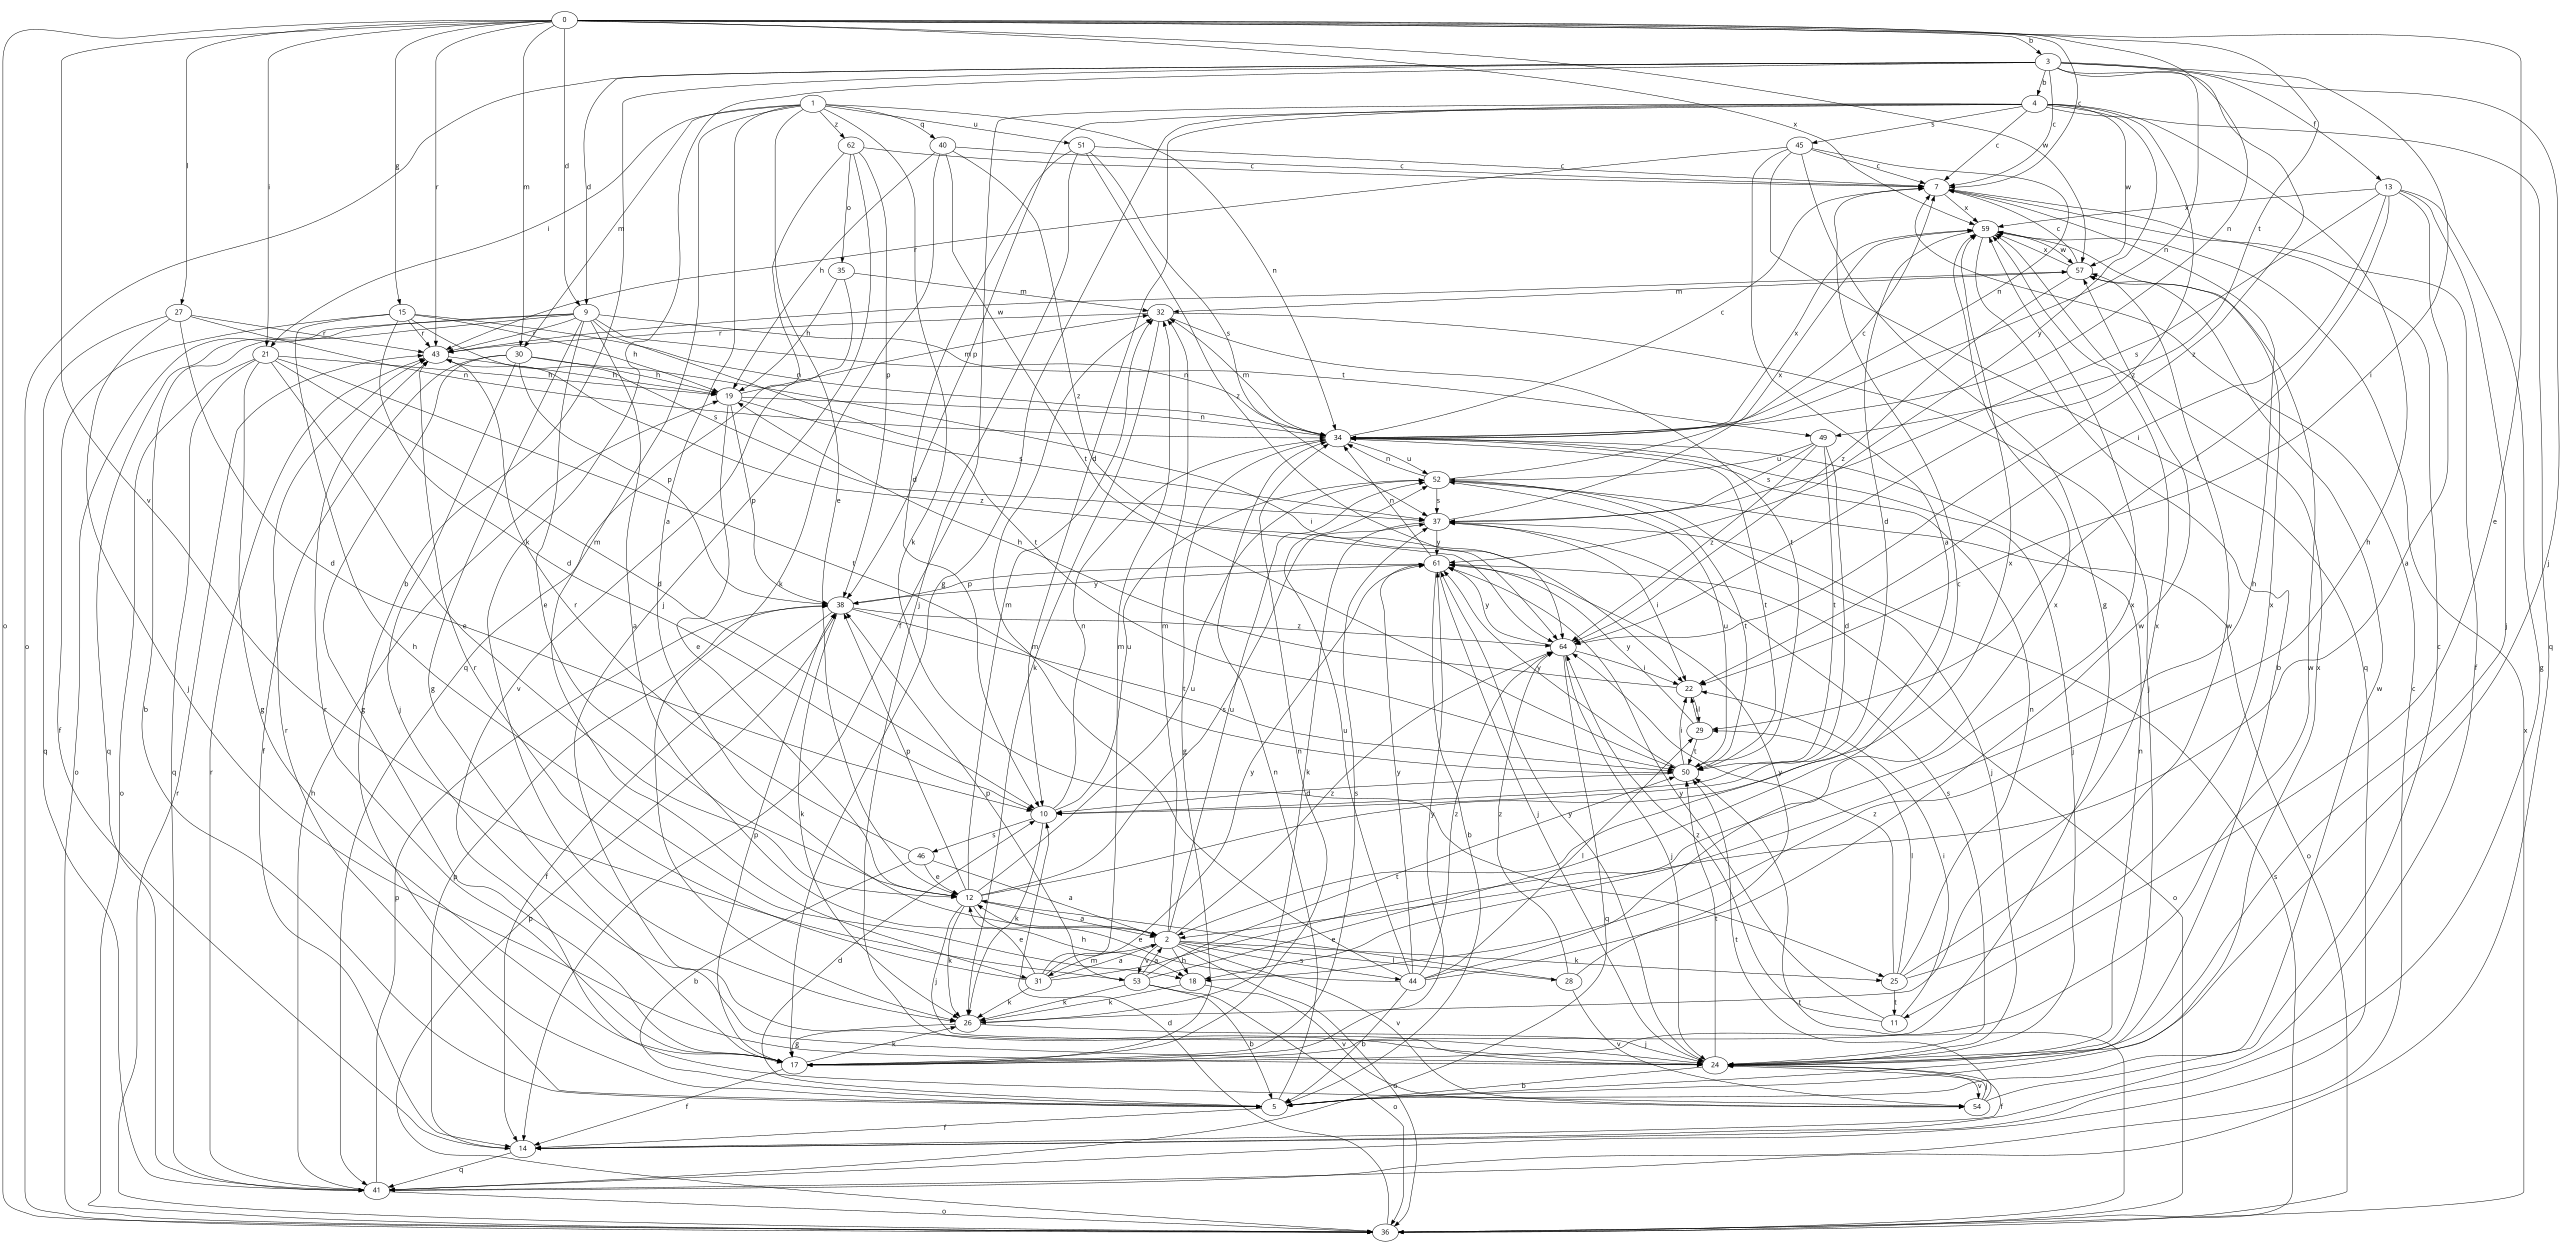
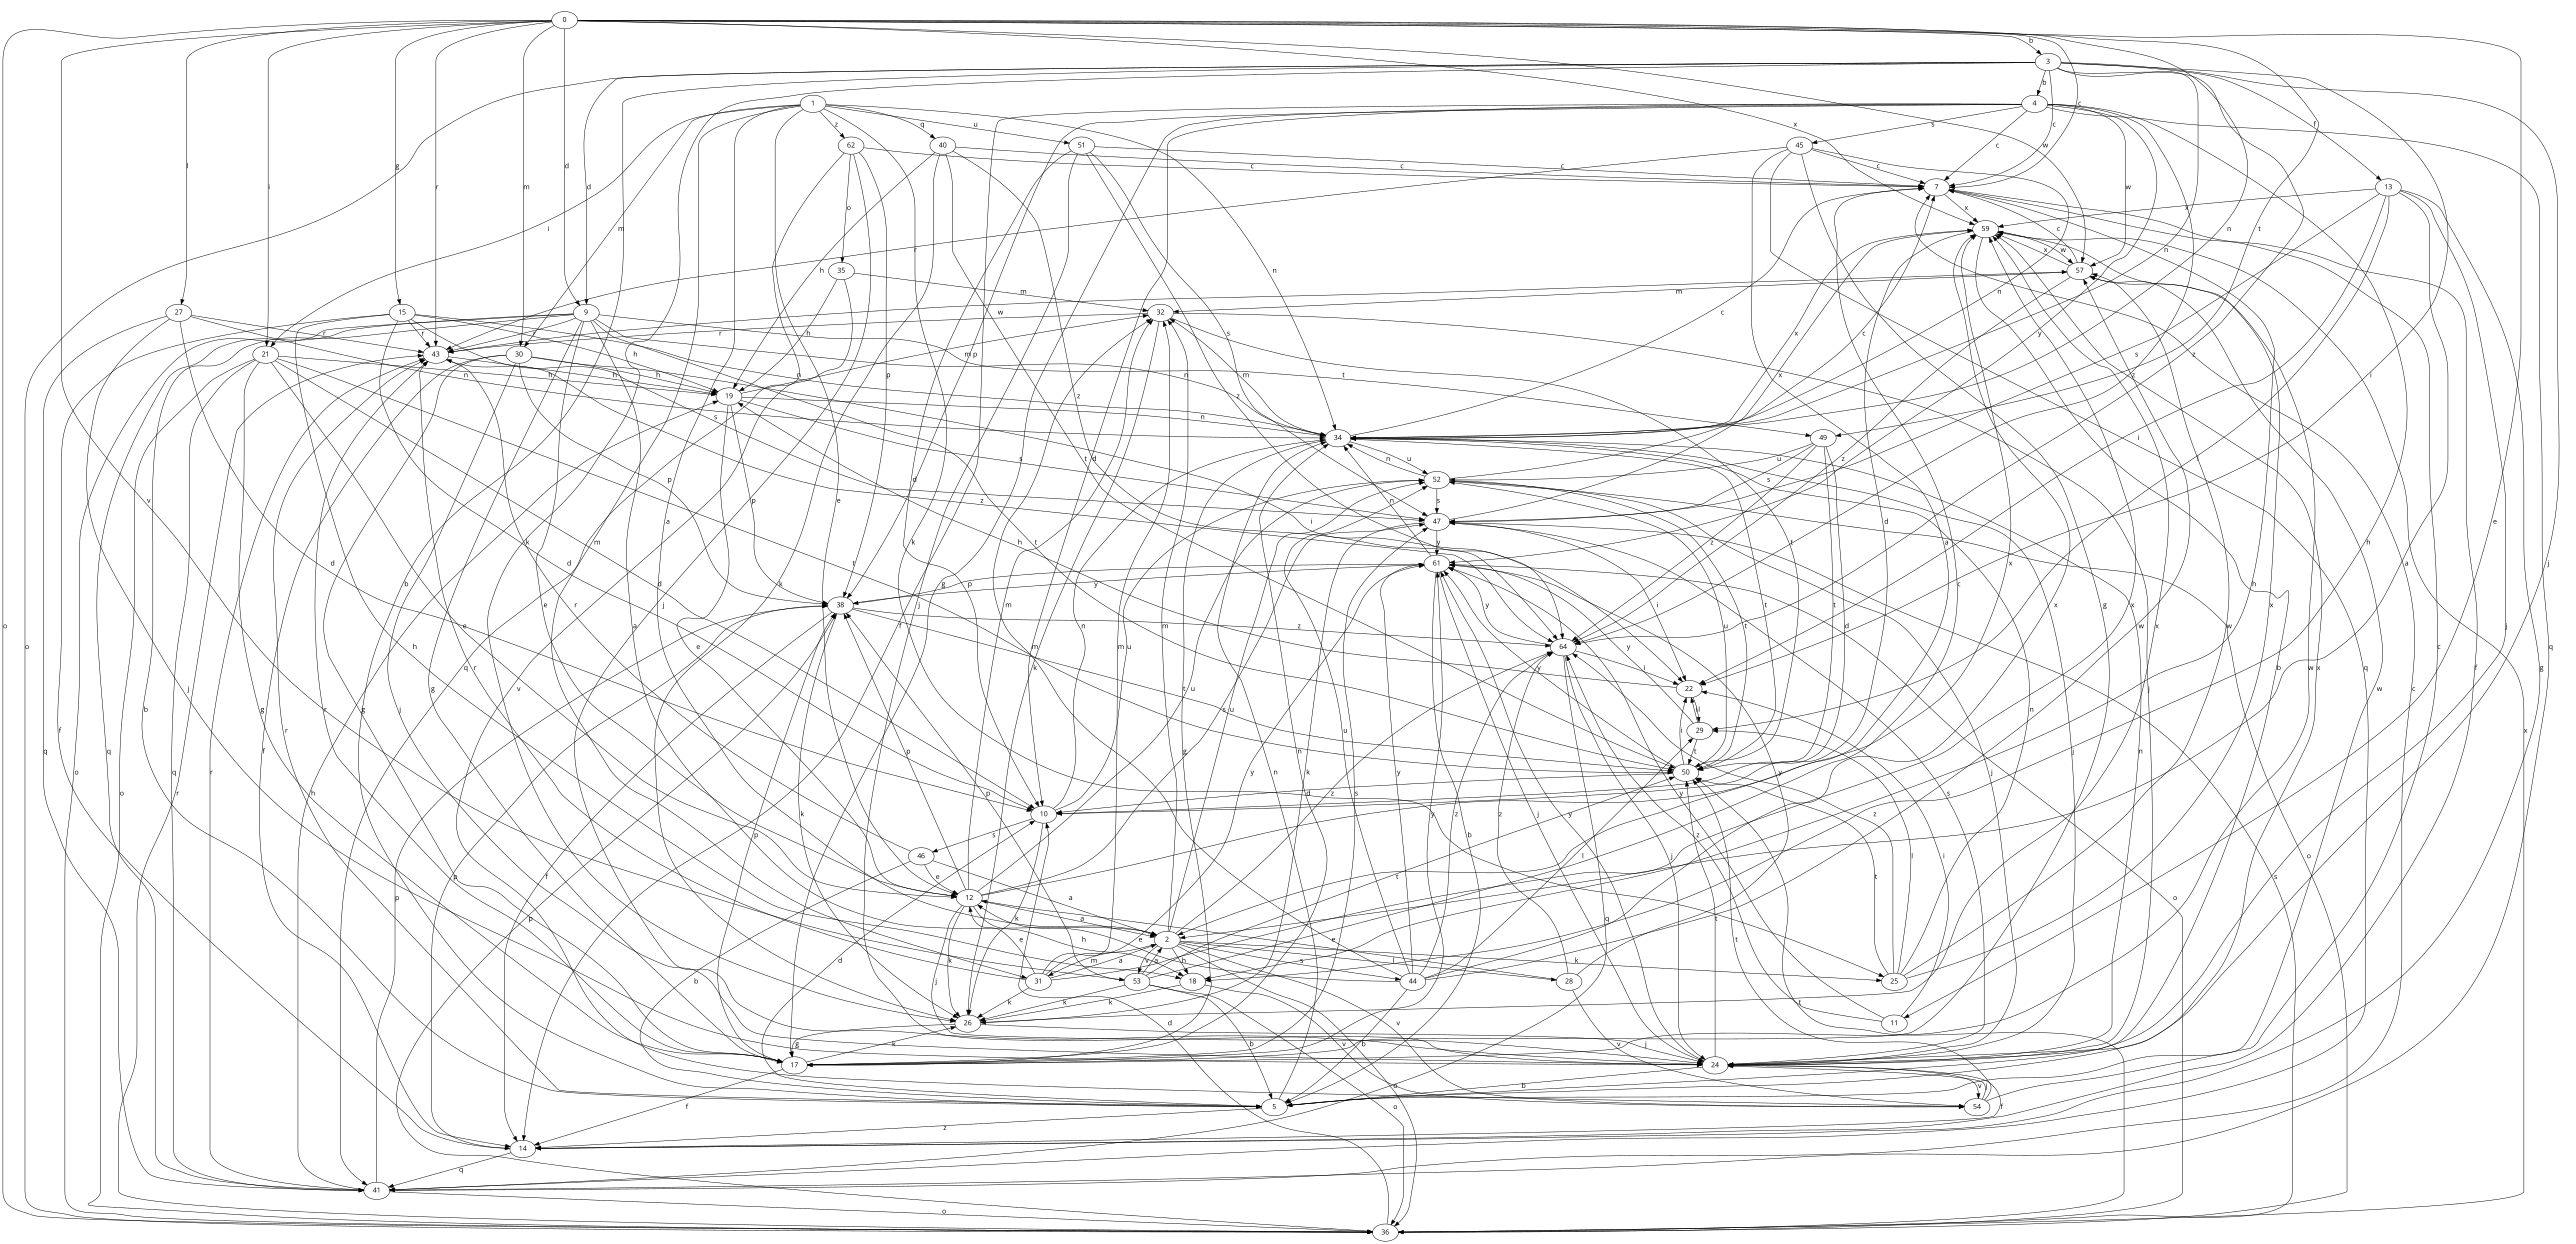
  strict digraph {
    fontname="Open Sans"
    node [fontname="Open Sans"]
    edge [fontname="Open Sans"]
    0
    3
    7
    9
    11
    15
    21
    27
    30
    34
    36
    43
    49
    53
    57
    59
    64
    4
    5
    13
    22
    24
    26
    18
    14
    2
    12
    17
    41
    50
    61
    10
-   47 [label=37]
+   47
    19
    38
    32
    52
    35
    54
    1
    25
    31
    40
    51
    62
    28
    44
    29
    45
    46
    0 -> 3 [label=b]
    0 -> 7 [label=c]
    0 -> 9 [label=d]
    0 -> 11 [label=e]
    0 -> 15 [label=g]
    0 -> 21 [label=i]
    0 -> 27 [label=l]
    0 -> 30 [label=m]
    0 -> 34 [label=n]
    0 -> 36 [label=o]
    0 -> 43 [label=r]
    0 -> 49 [label=t]
    0 -> 53 [label=v]
    0 -> 57 [label=w]
    0 -> 59 [label=x]
    3 -> 7 [label=c]
    3 -> 9 [label=d]
    3 -> 34 [label=n]
    3 -> 36 [label=o]
    3 -> 64 [label=z]
    3 -> 4 [label=b]
    3 -> 5 [label=b]
    3 -> 13 [label=f]
    3 -> 22 [label=i]
    3 -> 24 [label=j]
    3 -> 26 [label=k]
    7 -> 59 [label=x]
    7 -> 18 [label=h]
    7 -> 14 [label=f]
    9 -> 34 [label=n]
    9 -> 36 [label=o]
    9 -> 43 [label=r]
    9 -> 49 [label=t]
    9 -> 5 [label=b]
    9 -> 2 [label=a]
    9 -> 12 [label=e]
    9 -> 17 [label=g]
    9 -> 41 [label=q]
    9 -> 50 [label=t]
    11 -> 64 [label=z]
    11 -> 22 [label=i]
    11 -> 61 [label=y]
    15 -> 34 [label=n]
    15 -> 43 [label=r]
    15 -> 18 [label=h]
    15 -> 14 [label=f]
    15 -> 10 [label=d]
    15 -> 47 [label=s]
    15 -> 19 [label=h]
    21 -> 36 [label=o]
    21 -> 12 [label=e]
    21 -> 17 [label=g]
    21 -> 41 [label=q]
    21 -> 50 [label=t]
    21 -> 10 [label=d]
    21 -> 19 [label=h]
    27 -> 34 [label=n]
    27 -> 43 [label=r]
    27 -> 24 [label=j]
    27 -> 41 [label=q]
    27 -> 10 [label=d]
    30 -> 22 [label=i]
    30 -> 24 [label=j]
    30 -> 14 [label=f]
    30 -> 17 [label=g]
    30 -> 19 [label=h]
    30 -> 38 [label=p]
    34 -> 7 [label=c]
    34 -> 59 [label=x]
    34 -> 24 [label=j]
    34 -> 17 [label=g]
    34 -> 50 [label=t]
    34 -> 32 [label=m]
    34 -> 52 [label=u]
    36 -> 43 [label=r]
    36 -> 59 [label=x]
    36 -> 50 [label=t]
    36 -> 10 [label=d]
    36 -> 47 [label=s]
    36 -> 38 [label=p]
    43 -> 57 [label=w]
    43 -> 64 [label=z]
    43 -> 19 [label=h]
    49 -> 64 [label=z]
    49 -> 50 [label=t]
    49 -> 10 [label=d]
    49 -> 47 [label=s]
    49 -> 52 [label=u]
    53 -> 7 [label=c]
    53 -> 36 [label=o]
    53 -> 5 [label=b]
    53 -> 26 [label=k]
    53 -> 2 [label=a]
    53 -> 50 [label=t]
    53 -> 38 [label=p]
    57 -> 7 [label=c]
    57 -> 59 [label=x]
    57 -> 64 [label=z]
    57 -> 32 [label=m]
    59 -> 57 [label=w]
    59 -> 5 [label=b]
    59 -> 10 [label=d]
    64 -> 22 [label=i]
    64 -> 24 [label=j]
    64 -> 41 [label=q]
    64 -> 61 [label=y]
    4 -> 7 [label=c]
    4 -> 57 [label=w]
    4 -> 64 [label=z]
    4 -> 18 [label=h]
    4 -> 14 [label=f]
    4 -> 17 [label=g]
    4 -> 41 [label=q]
    4 -> 61 [label=y]
    4 -> 10 [label=d]
    4 -> 38 [label=p]
    4 -> 45 [label=s]
    5 -> 34 [label=n]
    5 -> 43 [label=r]
    5 -> 57 [label=w]
    5 -> 59 [label=x]
-   5 -> 14 [label=f]
+   5 -> 14 [label=z]
    5 -> 10 [label=d]
    13 -> 59 [label=x]
    13 -> 22 [label=i]
    13 -> 24 [label=j]
    13 -> 14 [label=g]
    13 -> 2 [label=a]
    13 -> 47 [label=s]
    13 -> 29 [label=l]
    22 -> 19 [label=h]
    22 -> 29 [label=l]
    24 -> 34 [label=n]
    24 -> 5 [label=b]
    24 -> 14 [label=f]
    24 -> 50 [label=t]
    24 -> 61 [label=y]
    24 -> 47 [label=s]
    24 -> 54 [label=v]
    26 -> 59 [label=x]
    26 -> 24 [label=j]
    26 -> 17 [label=g]
    18 -> 26 [label=k]
    18 -> 54 [label=v]
    14 -> 41 [label=q]
    14 -> 38 [label=p]
    2 -> 36 [label=o]
    2 -> 53 [label=v]
    2 -> 64 [label=z]
    2 -> 18 [label=h]
    2 -> 32 [label=m]
    2 -> 52 [label=u]
    2 -> 54 [label=v]
    2 -> 25 [label=k]
    2 -> 31 [label=m]
    2 -> 28 [label=l]
    2 -> 44 [label=s]
    12 -> 59 [label=x]
    12 -> 24 [label=j]
    12 -> 26 [label=k]
    12 -> 18 [label=h]
    12 -> 2 [label=a]
    12 -> 47 [label=s]
    12 -> 38 [label=p]
    12 -> 32 [label=m]
    12 -> 52 [label=u]
    17 -> 34 [label=n]
    17 -> 43 [label=r]
    17 -> 57 [label=w]
    17 -> 26 [label=k]
    17 -> 14 [label=f]
    17 -> 61 [label=y]
    17 -> 47 [label=s]
    17 -> 38 [label=p]
    41 -> 7 [label=c]
    41 -> 36 [label=o]
    41 -> 43 [label=r]
    41 -> 19 [label=h]
    41 -> 38 [label=p]
    50 -> 22 [label=i]
    50 -> 61 [label=y]
    50 -> 10 [label=d]
    50 -> 52 [label=u]
    61 -> 34 [label=n]
    61 -> 36 [label=o]
    61 -> 5 [label=b]
    61 -> 24 [label=j]
    61 -> 38 [label=p]
    10 -> 34 [label=n]
    10 -> 26 [label=k]
    10 -> 52 [label=u]
    10 -> 46 [label=s]
    47 -> 59 [label=x]
    47 -> 22 [label=i]
    47 -> 26 [label=k]
    47 -> 61 [label=y]
    19 -> 34 [label=n]
    19 -> 12 [label=e]
    19 -> 47 [label=s]
    19 -> 38 [label=p]
    19 -> 32 [label=m]
    38 -> 64 [label=z]
    38 -> 26 [label=k]
    38 -> 14 [label=f]
    38 -> 50 [label=t]
    38 -> 61 [label=y]
    32 -> 43 [label=r]
    32 -> 24 [label=j]
    32 -> 26 [label=k]
    32 -> 50 [label=t]
    52 -> 7 [label=c]
    52 -> 34 [label=n]
    52 -> 36 [label=o]
    52 -> 24 [label=j]
    52 -> 50 [label=t]
    52 -> 47 [label=s]
    35 -> 19 [label=h]
    35 -> 32 [label=m]
    35 -> 54 [label=v]
    54 -> 7 [label=c]
    54 -> 24 [label=j]
    54 -> 50 [label=t]
    1 -> 21 [label=i]
    1 -> 30 [label=m]
    1 -> 34 [label=n]
    1 -> 2 [label=a]
    1 -> 12 [label=e]
    1 -> 25 [label=k]
    1 -> 31 [label=m]
    1 -> 40 [label=q]
    1 -> 51 [label=u]
    1 -> 62 [label=z]
    25 -> 34 [label=n]
    25 -> 57 [label=w]
    25 -> 59 [label=x]
    25 -> 64 [label=z]
-   25 -> 11 [label=t]
+   25 -> 50 [label=t]
    25 -> 29 [label=l]
    31 -> 43 [label=r]
    31 -> 59 [label=x]
    31 -> 26 [label=k]
    31 -> 2 [label=a]
    31 -> 12 [label=e]
    31 -> 61 [label=y]
    31 -> 32 [label=m]
    40 -> 7 [label=c]
    40 -> 64 [label=z]
    40 -> 26 [label=k]
    40 -> 50 [label=t]
    40 -> 19 [label=h]
    51 -> 7 [label=c]
    51 -> 64 [label=z]
    51 -> 24 [label=j]
    51 -> 10 [label=d]
    51 -> 47 [label=s]
    62 -> 7 [label=c]
    62 -> 24 [label=j]
    62 -> 41 [label=q]
    62 -> 38 [label=p]
    62 -> 35 [label=o]
    28 -> 64 [label=z]
    28 -> 12 [label=e]
    28 -> 61 [label=y]
    28 -> 54 [label=v]
    44 -> 57 [label=w]
    44 -> 59 [label=x]
    44 -> 64 [label=z]
    44 -> 5 [label=b]
    44 -> 12 [label=e]
    44 -> 61 [label=y]
    44 -> 32 [label=m]
    44 -> 52 [label=u]
    44 -> 29 [label=l]
    29 -> 22 [label=i]
    29 -> 50 [label=t]
    29 -> 61 [label=y]
    45 -> 7 [label=c]
    45 -> 34 [label=n]
    45 -> 43 [label=r]
    45 -> 2 [label=a]
    45 -> 17 [label=g]
    45 -> 41 [label=q]
    46 -> 43 [label=r]
    46 -> 5 [label=b]
    46 -> 2 [label=a]
    46 -> 12 [label=e]
  }
